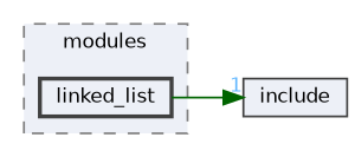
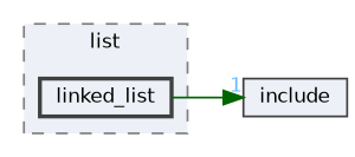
  digraph {
    compound=true
    rankdir=LR
    node [color=grey25 fillcolor="#edf0f7" fontname=Helvetica fontsize=10 shape=box]
    n1 [height=0.2 label=linked_list style="filled,bold" width=0.4]
    n2 [height=0.2 label=include style=filled width=0.4]
    subgraph cluster_1 {
      bgcolor="#edf0f7"
      fontname=Helvetica
      fontsize=10
-     label=modules
+     label=list
      pencolor=grey50
      style="filled,dashed"
      n1
    }
    n1 -> n2 [color=darkgreen fontcolor=steelblue1 fontname=Helvetica fontsize=10 headlabel=1 labeldistance=1.5 labelfontname=Helvetica labelfontsize=10]
  }
